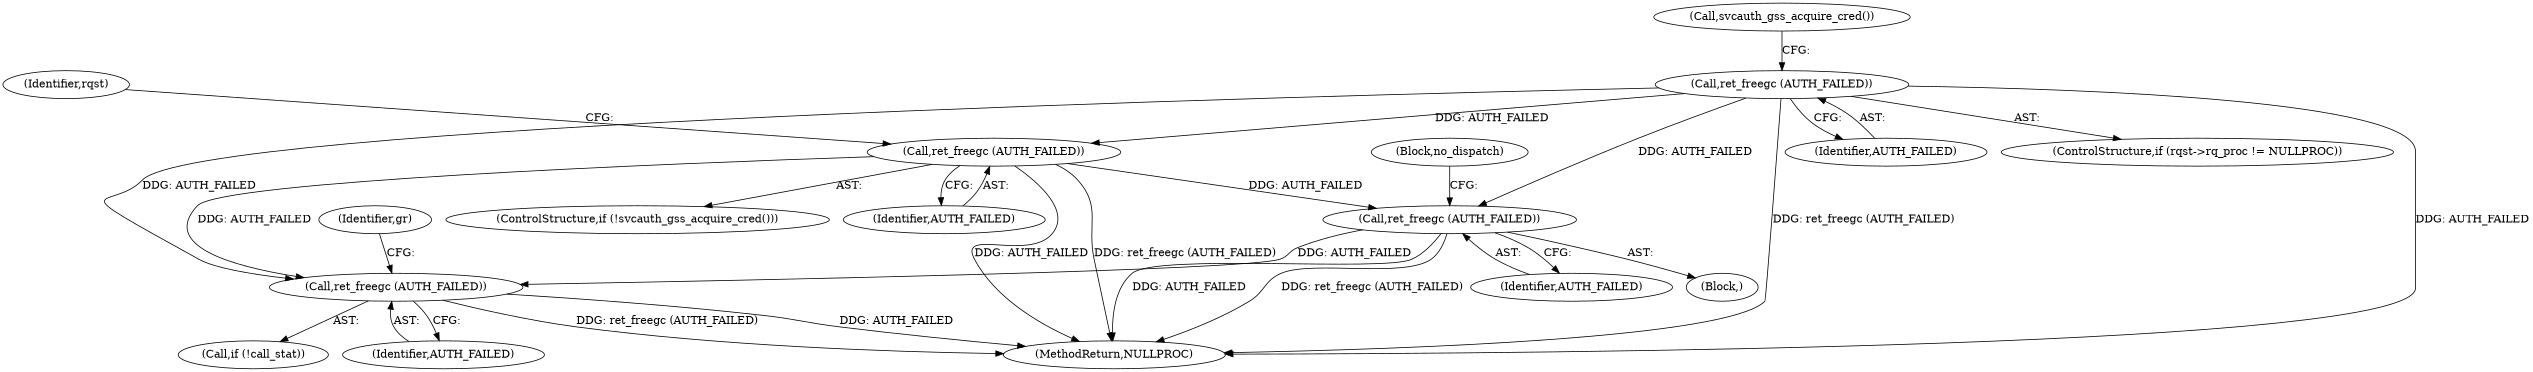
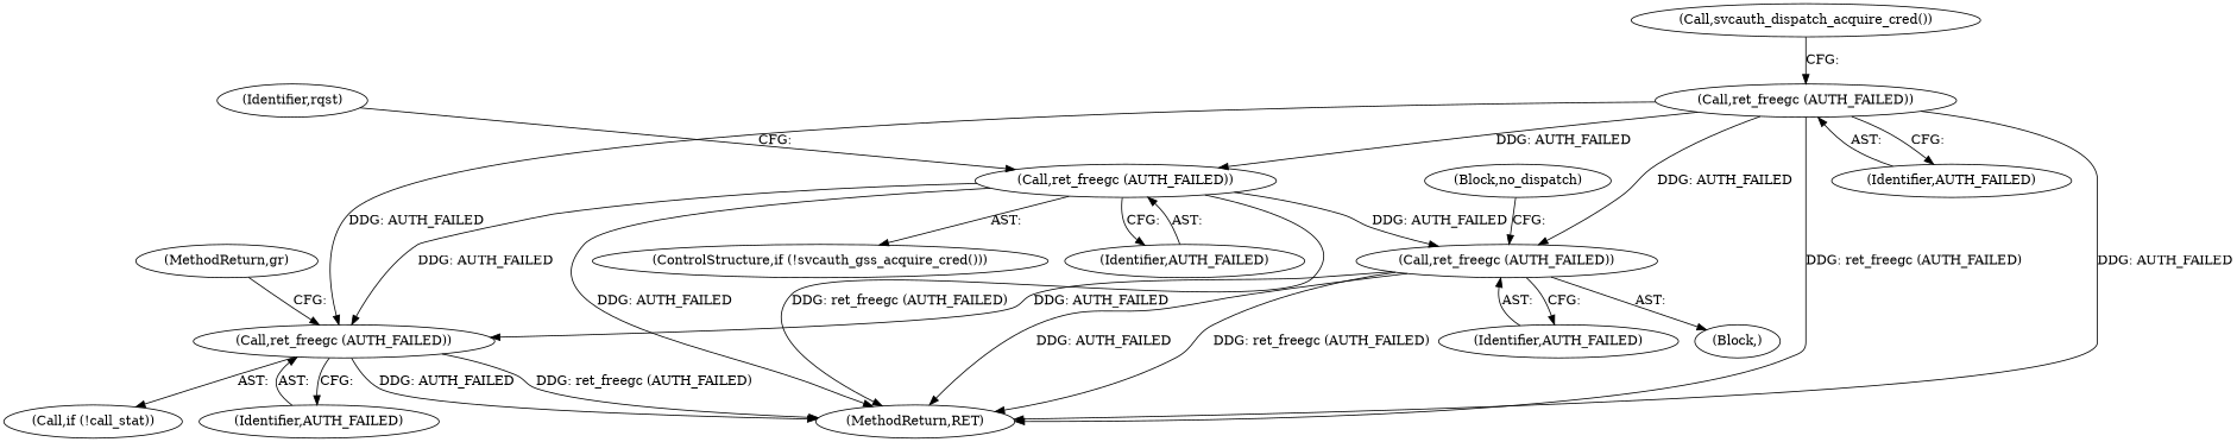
  digraph {
    n1 [label="(Call,ret_freegc (AUTH_FAILED))"]
-   n2 [label="(MethodReturn,NULLPROC)"]
+   n2 [label="(MethodReturn,RET)"]
    n3 [label="(Call,if (!call_stat))"]
    n4 [label="(Identifier,AUTH_FAILED)"]
    n5 [label="(Call,ret_freegc (AUTH_FAILED))"]
    n6 [label="(Call,ret_freegc (AUTH_FAILED))"]
    n7 [label="(ControlStructure,if (!svcauth_gss_acquire_cred()))"]
    n8 [label="(Identifier,AUTH_FAILED)"]
    n9 [label="(Block,)"]
    n10 [label="(Identifier,AUTH_FAILED)"]
    n11 [label="(Call,ret_freegc (AUTH_FAILED))"]
    n12 [label="(Identifier,AUTH_FAILED)"]
-   n13 [label="(ControlStructure,if (rqst->rq_proc != NULLPROC))"]
-   n14 [label="(Call,svcauth_gss_acquire_cred())"]
+   n14 [label="(Call,svcauth_dispatch_acquire_cred())"]
    n15 [label="(Identifier,rqst)"]
    n16 [label="(Block,no_dispatch)"]
-   n17 [label="(Identifier,gr)"]
+   n17 [label="(MethodReturn,gr)"]
    n1 -> n2 [label="DDG: AUTH_FAILED"]
    n1 -> n2 [label="DDG: ret_freegc (AUTH_FAILED)"]
    n1 -> n3 [label="AST: "]
    n1 -> n4 [label="CFG: "]
    n4 -> n1 [label="AST: "]
    n5 -> n1 [label="DDG: AUTH_FAILED"]
    n5 -> n2 [label="DDG: ret_freegc (AUTH_FAILED)"]
    n5 -> n2 [label="DDG: AUTH_FAILED"]
    n5 -> n6 [label="DDG: AUTH_FAILED"]
    n5 -> n7 [label="AST: "]
    n5 -> n8 [label="CFG: "]
    n6 -> n1 [label="DDG: AUTH_FAILED"]
    n6 -> n2 [label="DDG: ret_freegc (AUTH_FAILED)"]
    n6 -> n2 [label="DDG: AUTH_FAILED"]
    n6 -> n9 [label="AST: "]
    n6 -> n10 [label="CFG: "]
    n8 -> n5 [label="AST: "]
    n10 -> n6 [label="AST: "]
    n11 -> n1 [label="DDG: AUTH_FAILED"]
    n11 -> n2 [label="DDG: ret_freegc (AUTH_FAILED)"]
    n11 -> n2 [label="DDG: AUTH_FAILED"]
    n11 -> n5 [label="DDG: AUTH_FAILED"]
    n11 -> n6 [label="DDG: AUTH_FAILED"]
    n11 -> n12 [label="CFG: "]
-   n11 -> n13 [label="AST: "]
    n12 -> n11 [label="AST: "]
    n14 -> n11 [label="CFG: "]
    n15 -> n5 [label="CFG: "]
    n16 -> n6 [label="CFG: "]
    n17 -> n1 [label="CFG: "]
  }
